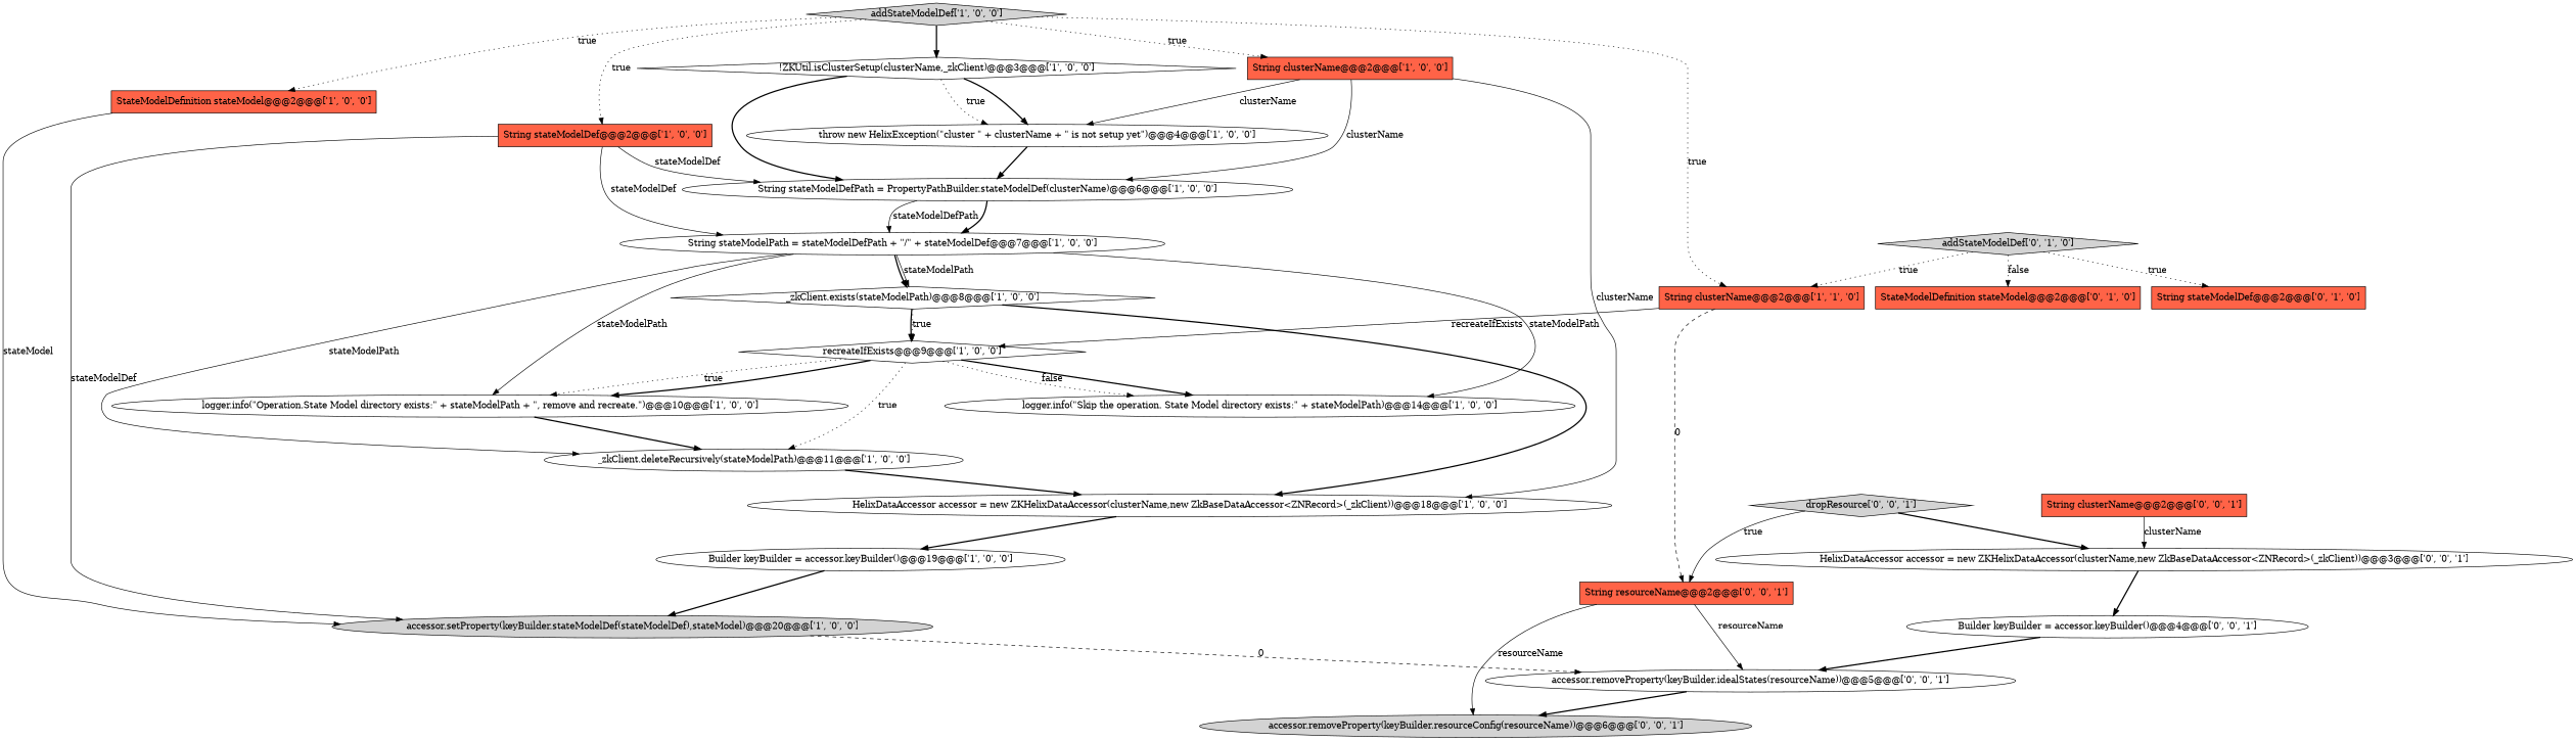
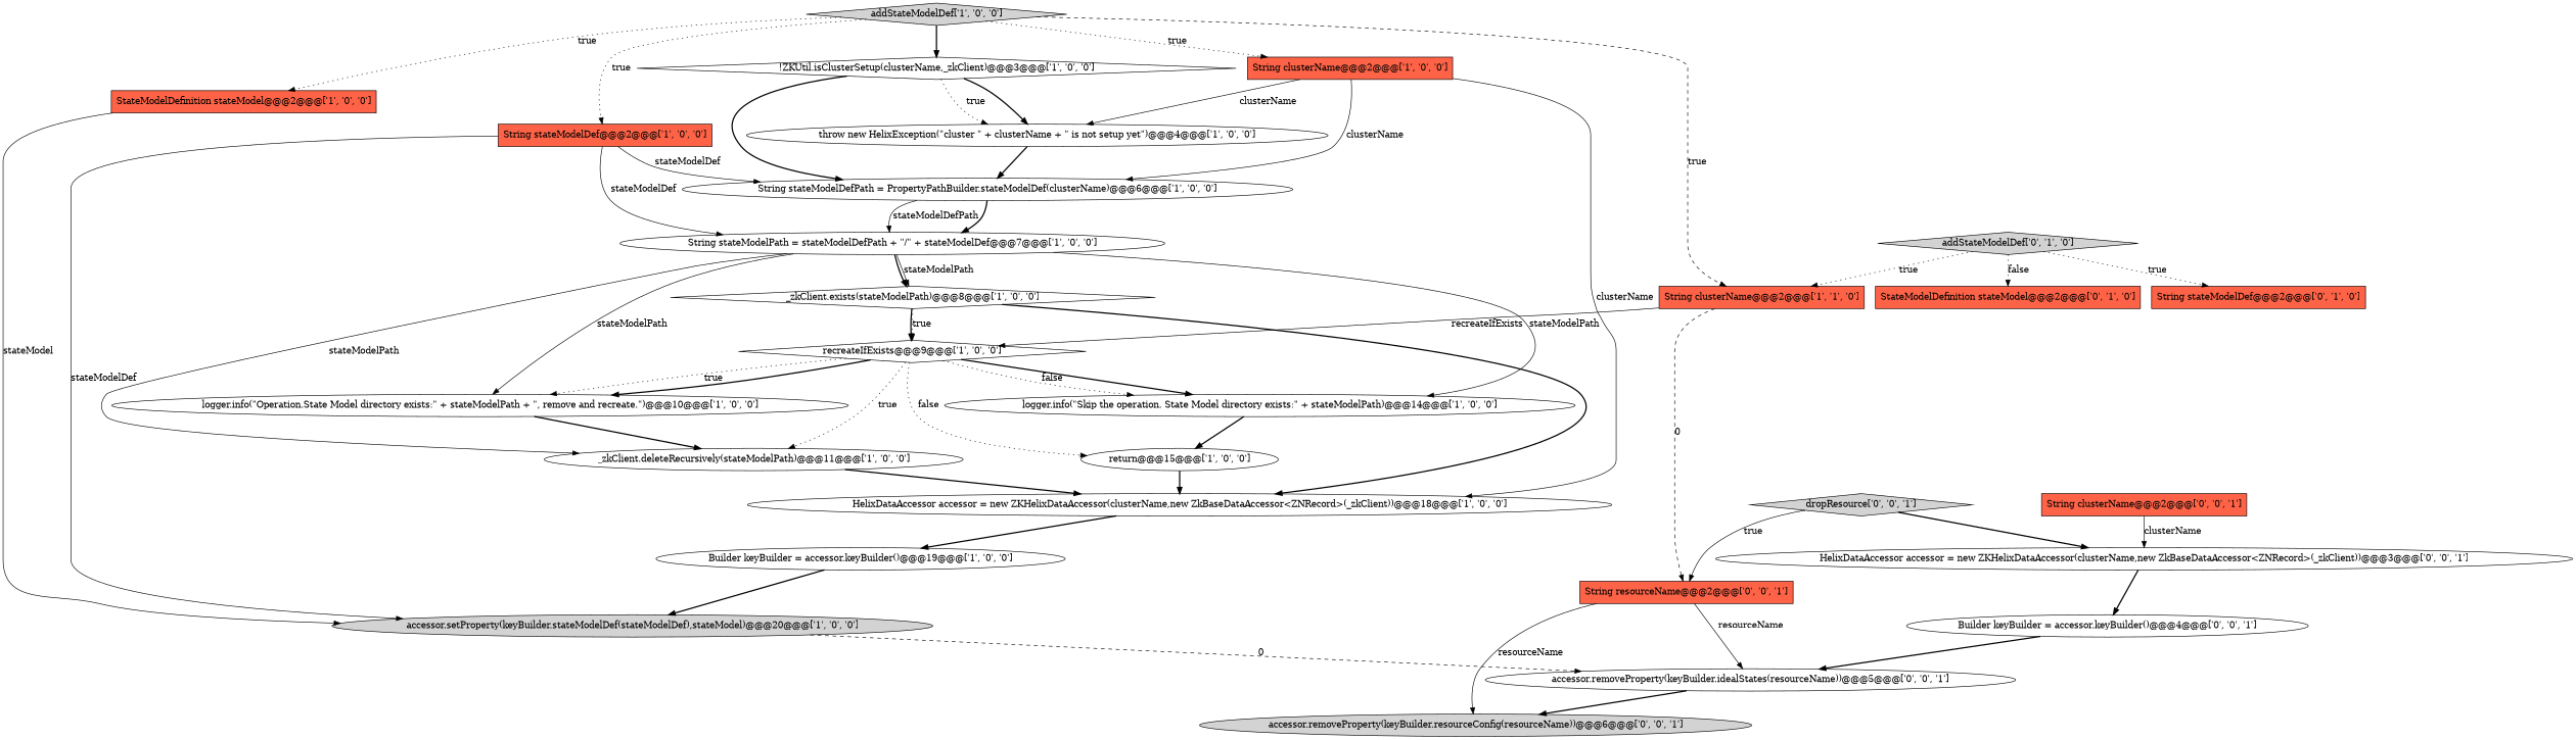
  digraph {
    node [fillcolor=white shape=ellipse style=filled]
    edge [style=bold]
    n1 [fillcolor=lightgray label="accessor.removeProperty(keyBuilder.resourceConfig(resourceName))@@@6@@@['0', '0', '1']"]
    n2 [label="_zkClient.exists(stateModelPath)@@@8@@@['1', '0', '0']" shape=diamond]
    n3 [label="HelixDataAccessor accessor = new ZKHelixDataAccessor(clusterName,new ZkBaseDataAccessor<ZNRecord>(_zkClient))@@@18@@@['1', '0', '0']"]
    n4 [label="recreateIfExists@@@9@@@['1', '0', '0']" shape=diamond]
    n5 [label="Builder keyBuilder = accessor.keyBuilder()@@@19@@@['1', '0', '0']"]
    n6 [label="_zkClient.deleteRecursively(stateModelPath)@@@11@@@['1', '0', '0']"]
+   n7 [label="return@@@15@@@['1', '0', '0']"]
    n8 [label="logger.info(\"Skip the operation. State Model directory exists:\" + stateModelPath)@@@14@@@['1', '0', '0']"]
    n9 [label="logger.info(\"Operation.State Model directory exists:\" + stateModelPath + \", remove and recreate.\")@@@10@@@['1', '0', '0']"]
    n10 [fillcolor=lightgray label="addStateModelDef['0', '1', '0']" shape=diamond]
    n11 [fillcolor=tomato label="StateModelDefinition stateModel@@@2@@@['0', '1', '0']" shape=box]
    n12 [fillcolor=tomato label="String stateModelDef@@@2@@@['0', '1', '0']" shape=box]
    n13 [fillcolor=tomato label="String clusterName@@@2@@@['1', '1', '0']" shape=box]
    n14 [fillcolor=tomato label="String resourceName@@@2@@@['0', '0', '1']" shape=box]
    n15 [fillcolor=lightgray label="dropResource['0', '0', '1']" shape=diamond]
    n16 [label="HelixDataAccessor accessor = new ZKHelixDataAccessor(clusterName,new ZkBaseDataAccessor<ZNRecord>(_zkClient))@@@3@@@['0', '0', '1']"]
    n17 [label="Builder keyBuilder = accessor.keyBuilder()@@@4@@@['0', '0', '1']"]
    n18 [label="accessor.removeProperty(keyBuilder.idealStates(resourceName))@@@5@@@['0', '0', '1']"]
    n19 [fillcolor=tomato label="String clusterName@@@2@@@['0', '0', '1']" shape=box]
    n20 [label="String stateModelDefPath = PropertyPathBuilder.stateModelDef(clusterName)@@@6@@@['1', '0', '0']"]
    n21 [label="String stateModelPath = stateModelDefPath + \"/\" + stateModelDef@@@7@@@['1', '0', '0']"]
    n22 [fillcolor=tomato label="String stateModelDef@@@2@@@['1', '0', '0']" shape=box]
    n23 [fillcolor=lightgray label="accessor.setProperty(keyBuilder.stateModelDef(stateModelDef),stateModel)@@@20@@@['1', '0', '0']"]
    n24 [fillcolor=tomato label="String clusterName@@@2@@@['1', '0', '0']" shape=box]
    n25 [label="throw new HelixException(\"cluster \" + clusterName + \" is not setup yet\")@@@4@@@['1', '0', '0']"]
    n26 [fillcolor=lightgray label="addStateModelDef['1', '0', '0']" shape=diamond]
    n27 [fillcolor=tomato label="StateModelDefinition stateModel@@@2@@@['1', '0', '0']" shape=box]
    n28 [label="!ZKUtil.isClusterSetup(clusterName,_zkClient)@@@3@@@['1', '0', '0']" shape=diamond]
    n2 -> n3
    n2 -> n4
    n2 -> n4 [label=true style=dotted]
    n3 -> n5
    n4 -> n6 [label=true style=dotted]
+   n4 -> n7 [label=false style=dotted]
    n4 -> n8
    n4 -> n8 [label=false style=dotted]
    n4 -> n9
    n4 -> n9 [label=true style=dotted]
    n5 -> n23
    n6 -> n3
+   n7 -> n3
+   n8 -> n7
    n9 -> n6
    n10 -> n11 [label=false style=dotted]
    n10 -> n12 [label=true style=dotted]
    n10 -> n13 [label=true style=dotted]
    n13 -> n4 [label=recreateIfExists style=solid]
    n13 -> n14 [label=0 style=dashed]
    n14 -> n1 [label=resourceName style=solid]
    n14 -> n18 [label=resourceName style=solid]
    n15 -> n14 [label=true style=solid]
    n15 -> n16
    n16 -> n17
    n17 -> n18
    n18 -> n1
    n19 -> n16 [label=clusterName style=solid]
    n20 -> n21 [label=stateModelDefPath style=solid]
    n20 -> n21
    n21 -> n2 [label=stateModelPath style=solid]
    n21 -> n2
    n21 -> n6 [label=stateModelPath style=solid]
    n21 -> n8 [label=stateModelPath style=solid]
    n21 -> n9 [label=stateModelPath style=solid]
    n22 -> n20 [label=stateModelDef style=solid]
    n22 -> n21 [label=stateModelDef style=solid]
    n22 -> n23 [label=stateModelDef style=solid]
    n23 -> n18 [label=0 style=dashed]
    n24 -> n3 [label=clusterName style=solid]
    n24 -> n20 [label=clusterName style=solid]
    n24 -> n25 [label=clusterName style=solid]
    n25 -> n20
-   n26 -> n13 [label=true style=dotted]
+   n26 -> n13 [label=true style=dashed]
    n26 -> n22 [label=true style=dotted]
    n26 -> n24 [label=true style=dotted]
    n26 -> n27 [label=true style=dotted]
    n26 -> n28
    n27 -> n23 [label=stateModel style=solid]
    n28 -> n20
    n28 -> n25
    n28 -> n25 [label=true style=dotted]
  }
